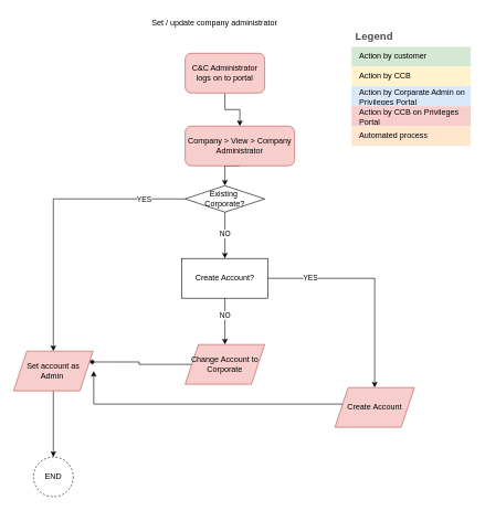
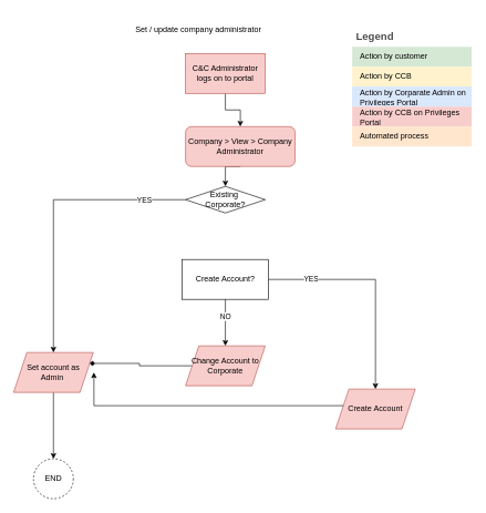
  <mxCell id="0" />
  <mxCell id="1" parent="0" />
- <mxCell id="2" value="Set / update company administrator" style="text;html=1;align=center;verticalAlign=middle;whiteSpace=wrap;rounded=0;" vertex="1" parent="1"><mxGeometry x="213" y="20" width="221" height="30" as="geometry" /></mxCell>
+ <mxCell id="2" value="Set / update company administrator" style="text;html=1;align=center;verticalAlign=middle;whiteSpace=wrap;rounded=0;" vertex="1" parent="1"><mxGeometry x="188" y="30" width="221" height="30" as="geometry" /></mxCell>
  <mxCell id="3" style="edgeStyle=orthogonalEdgeStyle;rounded=0;orthogonalLoop=1;jettySize=auto;html=1;exitX=0.5;exitY=1;exitDx=0;exitDy=0;entryX=0.5;entryY=0;entryDx=0;entryDy=0;" edge="1" parent="1" source="4" target="6"><mxGeometry relative="1" as="geometry" /></mxCell>
- <mxCell id="4" value="C&amp;amp;C Administrator logs on to portal" style="rounded=1;whiteSpace=wrap;html=1;fillColor=#f8cecc;strokeColor=#b85450;" vertex="1" parent="1"><mxGeometry x="279" y="80" width="120" height="60" as="geometry" /></mxCell>
+ <mxCell id="4" value="C&amp;amp;C Administrator logs on to portal" style="whiteSpace=wrap;html=1;fillColor=#f8cecc;strokeColor=#b85450;rounded=0;" vertex="1" parent="1"><mxGeometry x="279" y="80" width="120" height="60" as="geometry" /></mxCell>
  <mxCell id="5" style="edgeStyle=orthogonalEdgeStyle;rounded=0;orthogonalLoop=1;jettySize=auto;html=1;exitX=0.5;exitY=1;exitDx=0;exitDy=0;entryX=0.5;entryY=0;entryDx=0;entryDy=0;" edge="1" parent="1" source="6" target="24"><mxGeometry relative="1" as="geometry" /></mxCell>
  <mxCell id="6" value="Company &amp;gt; View &amp;gt; Company Administrator" style="rounded=1;whiteSpace=wrap;html=1;fillColor=#f8cecc;strokeColor=#b85450;" vertex="1" parent="1"><mxGeometry x="279" y="190" width="165" height="60" as="geometry" /></mxCell>
  <mxCell id="7" style="edgeStyle=orthogonalEdgeStyle;rounded=0;orthogonalLoop=1;jettySize=auto;html=1;exitX=0;exitY=0.5;exitDx=0;exitDy=0;entryX=0.5;entryY=0;entryDx=0;entryDy=0;" edge="1" parent="1" source="24" target="25"><mxGeometry relative="1" as="geometry"><mxPoint x="80" y="460" as="targetPoint" /></mxGeometry></mxCell>
  <mxCell id="8" value="YES" style="edgeLabel;html=1;align=center;verticalAlign=middle;resizable=0;points=[];" vertex="1" connectable="0" parent="7"><mxGeometry x="-0.704" y="3" relative="1" as="geometry"><mxPoint y="-3" as="offset" /></mxGeometry></mxCell>
- <mxCell id="9" style="edgeStyle=orthogonalEdgeStyle;rounded=0;orthogonalLoop=1;jettySize=auto;html=1;exitX=0.5;exitY=1;exitDx=0;exitDy=0;entryX=0.5;entryY=0;entryDx=0;entryDy=0;" edge="1" parent="1" source="24" target="30"><mxGeometry relative="1" as="geometry"><mxPoint x="339" y="470" as="targetPoint" /></mxGeometry></mxCell>
- <mxCell id="10" value="NO" style="edgeLabel;html=1;align=center;verticalAlign=middle;resizable=0;points=[];" vertex="1" connectable="0" parent="9"><mxGeometry x="-0.088" y="-1" relative="1" as="geometry"><mxPoint as="offset" /></mxGeometry></mxCell>
  <mxCell id="11" style="edgeStyle=orthogonalEdgeStyle;rounded=0;orthogonalLoop=1;jettySize=auto;html=1;exitX=0.5;exitY=1;exitDx=0;exitDy=0;entryX=0.5;entryY=0;entryDx=0;entryDy=0;" edge="1" parent="1" source="25" target="12"><mxGeometry relative="1" as="geometry"><mxPoint x="339" y="530" as="sourcePoint" /></mxGeometry></mxCell>
  <mxCell id="12" value="END" style="ellipse;whiteSpace=wrap;html=1;aspect=fixed;fillColor=none;dashed=1;" vertex="1" parent="1"><mxGeometry x="50" y="690" width="60" height="60" as="geometry" /></mxCell>
  <mxCell id="13" value="Legend" style="shape=table;startSize=30;container=1;collapsible=0;childLayout=tableLayout;fontSize=16;align=left;verticalAlign=top;fillColor=none;strokeColor=none;fontColor=#4D4D4D;fontStyle=1;spacingLeft=6;spacing=0;resizable=0;" vertex="1" parent="1"><mxGeometry x="530" y="40" width="180" height="180" as="geometry" /></mxCell>
  <mxCell id="14" value="" style="shape=tableRow;horizontal=0;startSize=0;swimlaneHead=0;swimlaneBody=0;strokeColor=inherit;top=0;left=0;bottom=0;right=0;collapsible=0;dropTarget=0;fillColor=none;points=[[0,0.5],[1,0.5]];portConstraint=eastwest;fontSize=12;" vertex="1" parent="13"><mxGeometry y="30" width="180" height="30" as="geometry" /></mxCell>
  <mxCell id="15" value="Action by customer" style="shape=partialRectangle;html=1;whiteSpace=wrap;connectable=0;strokeColor=#82b366;overflow=hidden;fillColor=#d5e8d4;top=0;left=0;bottom=0;right=0;pointerEvents=1;fontSize=12;align=left;spacingLeft=10;spacingRight=4;" vertex="1" parent="14"><mxGeometry width="180" height="30" as="geometry"><mxRectangle width="180" height="30" as="alternateBounds" /></mxGeometry></mxCell>
  <mxCell id="16" value="" style="shape=tableRow;horizontal=0;startSize=0;swimlaneHead=0;swimlaneBody=0;strokeColor=inherit;top=0;left=0;bottom=0;right=0;collapsible=0;dropTarget=0;fillColor=none;points=[[0,0.5],[1,0.5]];portConstraint=eastwest;fontSize=12;" vertex="1" parent="13"><mxGeometry y="60" width="180" height="30" as="geometry" /></mxCell>
  <mxCell id="17" value="Action by CCB" style="shape=partialRectangle;html=1;whiteSpace=wrap;connectable=0;strokeColor=#d6b656;overflow=hidden;fillColor=#fff2cc;top=0;left=0;bottom=0;right=0;pointerEvents=1;fontSize=12;align=left;spacingLeft=10;spacingRight=4;" vertex="1" parent="16"><mxGeometry width="180" height="30" as="geometry"><mxRectangle width="180" height="30" as="alternateBounds" /></mxGeometry></mxCell>
  <mxCell id="18" value="" style="shape=tableRow;horizontal=0;startSize=0;swimlaneHead=0;swimlaneBody=0;strokeColor=#6c8ebf;top=0;left=0;bottom=0;right=0;collapsible=0;dropTarget=0;fillColor=#dae8fc;points=[[0,0.5],[1,0.5]];portConstraint=eastwest;fontSize=12;" vertex="1" parent="13"><mxGeometry y="90" width="180" height="30" as="geometry" /></mxCell>
  <mxCell id="19" value="Action by Corparate Admin on Privileges Portal" style="shape=partialRectangle;html=1;whiteSpace=wrap;connectable=0;strokeColor=#6c8ebf;overflow=hidden;fillColor=#dae8fc;top=0;left=0;bottom=0;right=0;pointerEvents=1;fontSize=12;align=left;spacingLeft=10;spacingRight=4;" vertex="1" parent="18"><mxGeometry width="180" height="30" as="geometry"><mxRectangle width="180" height="30" as="alternateBounds" /></mxGeometry></mxCell>
  <mxCell id="20" value="" style="shape=tableRow;horizontal=0;startSize=0;swimlaneHead=0;swimlaneBody=0;strokeColor=inherit;top=0;left=0;bottom=0;right=0;collapsible=0;dropTarget=0;fillColor=none;points=[[0,0.5],[1,0.5]];portConstraint=eastwest;fontSize=12;" vertex="1" parent="13"><mxGeometry y="120" width="180" height="30" as="geometry" /></mxCell>
  <mxCell id="21" value="Action by CCB on Privileges Portal" style="shape=partialRectangle;html=1;whiteSpace=wrap;connectable=0;strokeColor=#b85450;overflow=hidden;fillColor=#f8cecc;top=0;left=0;bottom=0;right=0;pointerEvents=1;fontSize=12;align=left;spacingLeft=10;spacingRight=4;" vertex="1" parent="20"><mxGeometry width="180" height="30" as="geometry"><mxRectangle width="180" height="30" as="alternateBounds" /></mxGeometry></mxCell>
  <mxCell id="22" value="" style="shape=tableRow;horizontal=0;startSize=0;swimlaneHead=0;swimlaneBody=0;strokeColor=inherit;top=0;left=0;bottom=0;right=0;collapsible=0;dropTarget=0;fillColor=none;points=[[0,0.5],[1,0.5]];portConstraint=eastwest;fontSize=12;" vertex="1" parent="13"><mxGeometry y="150" width="180" height="30" as="geometry" /></mxCell>
  <mxCell id="23" value="Automated process" style="shape=partialRectangle;html=1;whiteSpace=wrap;connectable=0;strokeColor=#d79b00;overflow=hidden;fillColor=#ffe6cc;top=0;left=0;bottom=0;right=0;pointerEvents=1;fontSize=12;align=left;spacingLeft=10;spacingRight=4;" vertex="1" parent="22"><mxGeometry width="180" height="30" as="geometry"><mxRectangle width="180" height="30" as="alternateBounds" /></mxGeometry></mxCell>
  <mxCell id="24" value="Existing&amp;nbsp;&lt;div&gt;Corporate?&lt;/div&gt;" style="rhombus;whiteSpace=wrap;html=1;strokeWidth=1;fillWeight=-1;hachureGap=8;fillStyle=solid;fillColor=none;rounded=0;shadow=0;" vertex="1" parent="1"><mxGeometry x="279" y="280" width="120" height="40" as="geometry" /></mxCell>
  <mxCell id="25" value="Set account as Admin&amp;nbsp;" style="shape=parallelogram;perimeter=parallelogramPerimeter;whiteSpace=wrap;html=1;fixedSize=1;fillColor=#f8cecc;strokeColor=#b85450;" vertex="1" parent="1"><mxGeometry x="20" y="530" width="120" height="60" as="geometry" /></mxCell>
  <mxCell id="26" style="edgeStyle=orthogonalEdgeStyle;rounded=0;orthogonalLoop=1;jettySize=auto;html=1;" edge="1" parent="1" source="30" target="31"><mxGeometry relative="1" as="geometry" /></mxCell>
  <mxCell id="27" value="YES" style="edgeLabel;html=1;align=center;verticalAlign=middle;resizable=0;points=[];" connectable="0" vertex="1" parent="26"><mxGeometry x="-0.615" y="2" relative="1" as="geometry"><mxPoint as="offset" /></mxGeometry></mxCell>
  <mxCell id="28" style="edgeStyle=orthogonalEdgeStyle;rounded=0;orthogonalLoop=1;jettySize=auto;html=1;" edge="1" parent="1" source="30" target="34"><mxGeometry relative="1" as="geometry" /></mxCell>
  <mxCell id="29" value="NO" style="edgeLabel;html=1;align=center;verticalAlign=middle;resizable=0;points=[];" connectable="0" vertex="1" parent="28"><mxGeometry x="-0.3" y="-1" relative="1" as="geometry"><mxPoint as="offset" /></mxGeometry></mxCell>
  <mxCell id="30" value="Create Account?" style="whiteSpace=wrap;html=1;strokeWidth=1;fillWeight=-1;hachureGap=8;fillStyle=solid;fillColor=none;shadow=0;rounded=0;" vertex="1" parent="1"><mxGeometry x="274" y="390" width="130" height="60" as="geometry" /></mxCell>
  <mxCell id="31" value="Create Account" style="shape=parallelogram;perimeter=parallelogramPerimeter;whiteSpace=wrap;html=1;fixedSize=1;fillColor=#f8cecc;strokeColor=#b85450;" vertex="1" parent="1"><mxGeometry x="505" y="585" width="120" height="60" as="geometry" /></mxCell>
  <mxCell id="32" style="edgeStyle=orthogonalEdgeStyle;rounded=0;orthogonalLoop=1;jettySize=auto;html=1;entryX=1.008;entryY=0.5;entryDx=0;entryDy=0;entryPerimeter=0;" edge="1" parent="1" source="31" target="25"><mxGeometry relative="1" as="geometry"><Array as="points"><mxPoint x="141" y="610" /></Array></mxGeometry></mxCell>
  <mxCell id="33" style="edgeStyle=orthogonalEdgeStyle;rounded=0;orthogonalLoop=1;jettySize=auto;html=1;entryX=1;entryY=0.25;entryDx=0;entryDy=0;endArrow=diamond;" edge="1" parent="1" source="34" target="25"><mxGeometry relative="1" as="geometry" /></mxCell>
  <mxCell id="34" value="Change Account to Corporate" style="shape=parallelogram;perimeter=parallelogramPerimeter;whiteSpace=wrap;html=1;fixedSize=1;fillColor=#f8cecc;strokeColor=#b85450;" vertex="1" parent="1"><mxGeometry x="279" y="520" width="120" height="60" as="geometry" /></mxCell>
